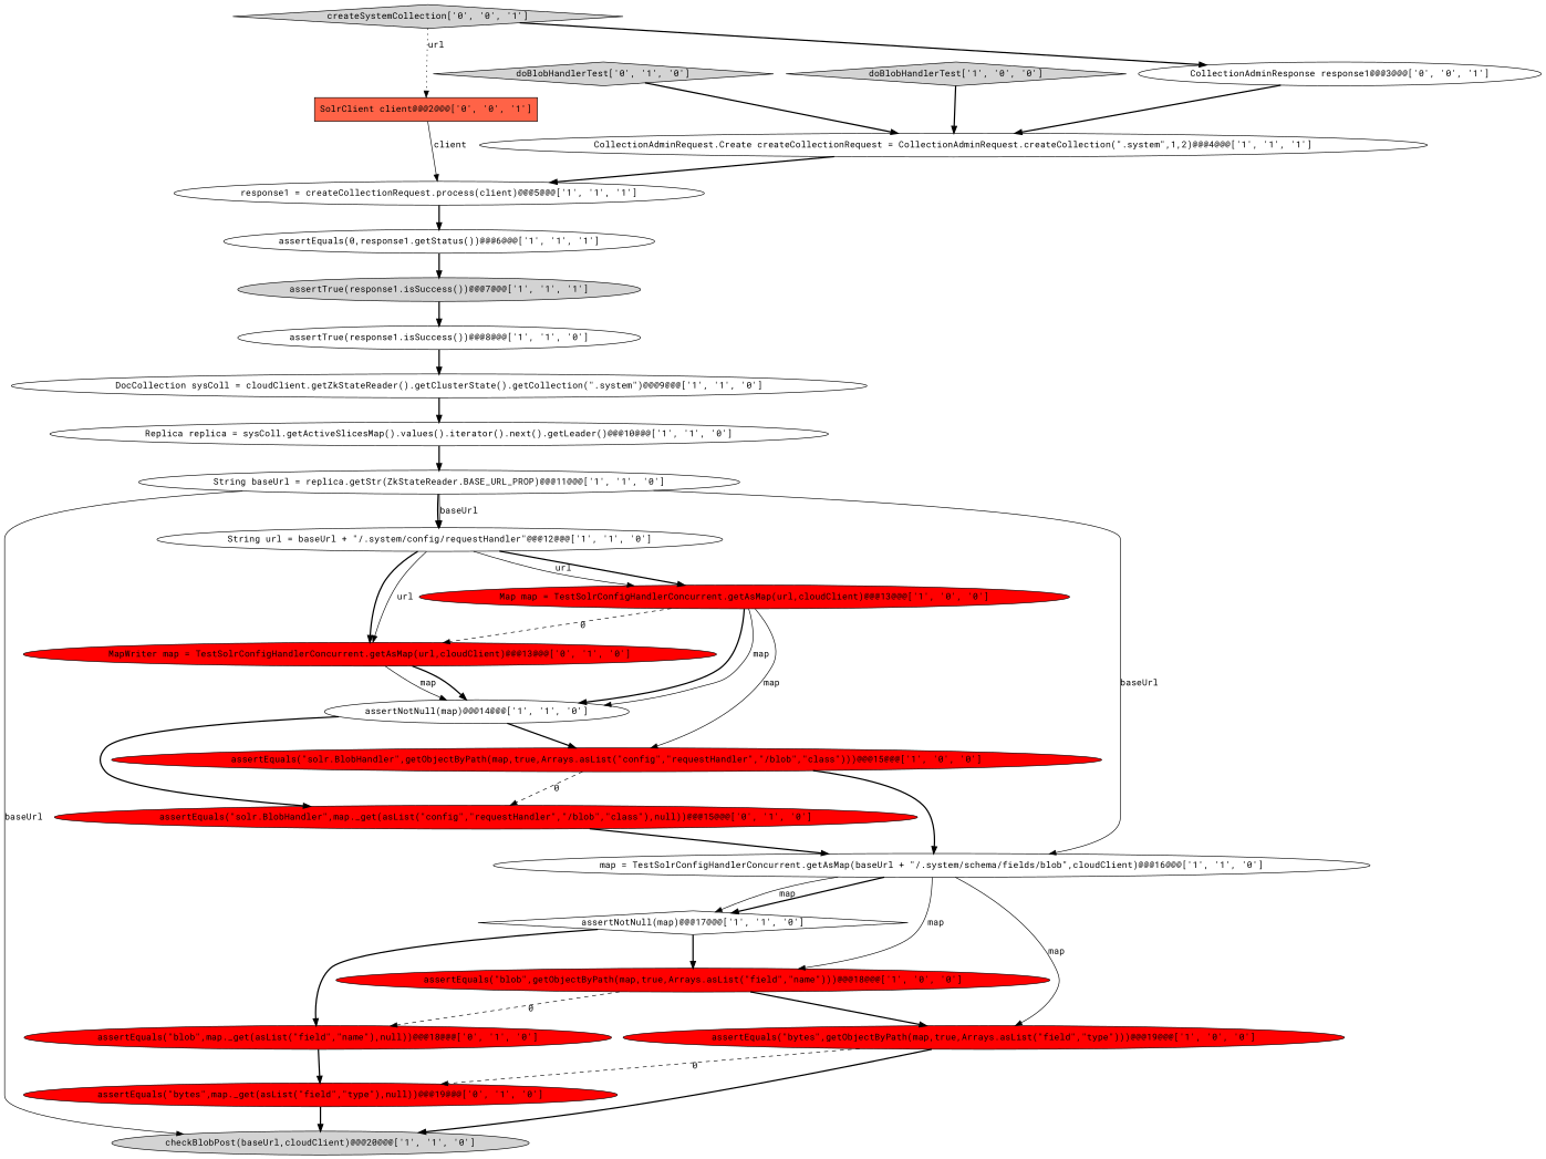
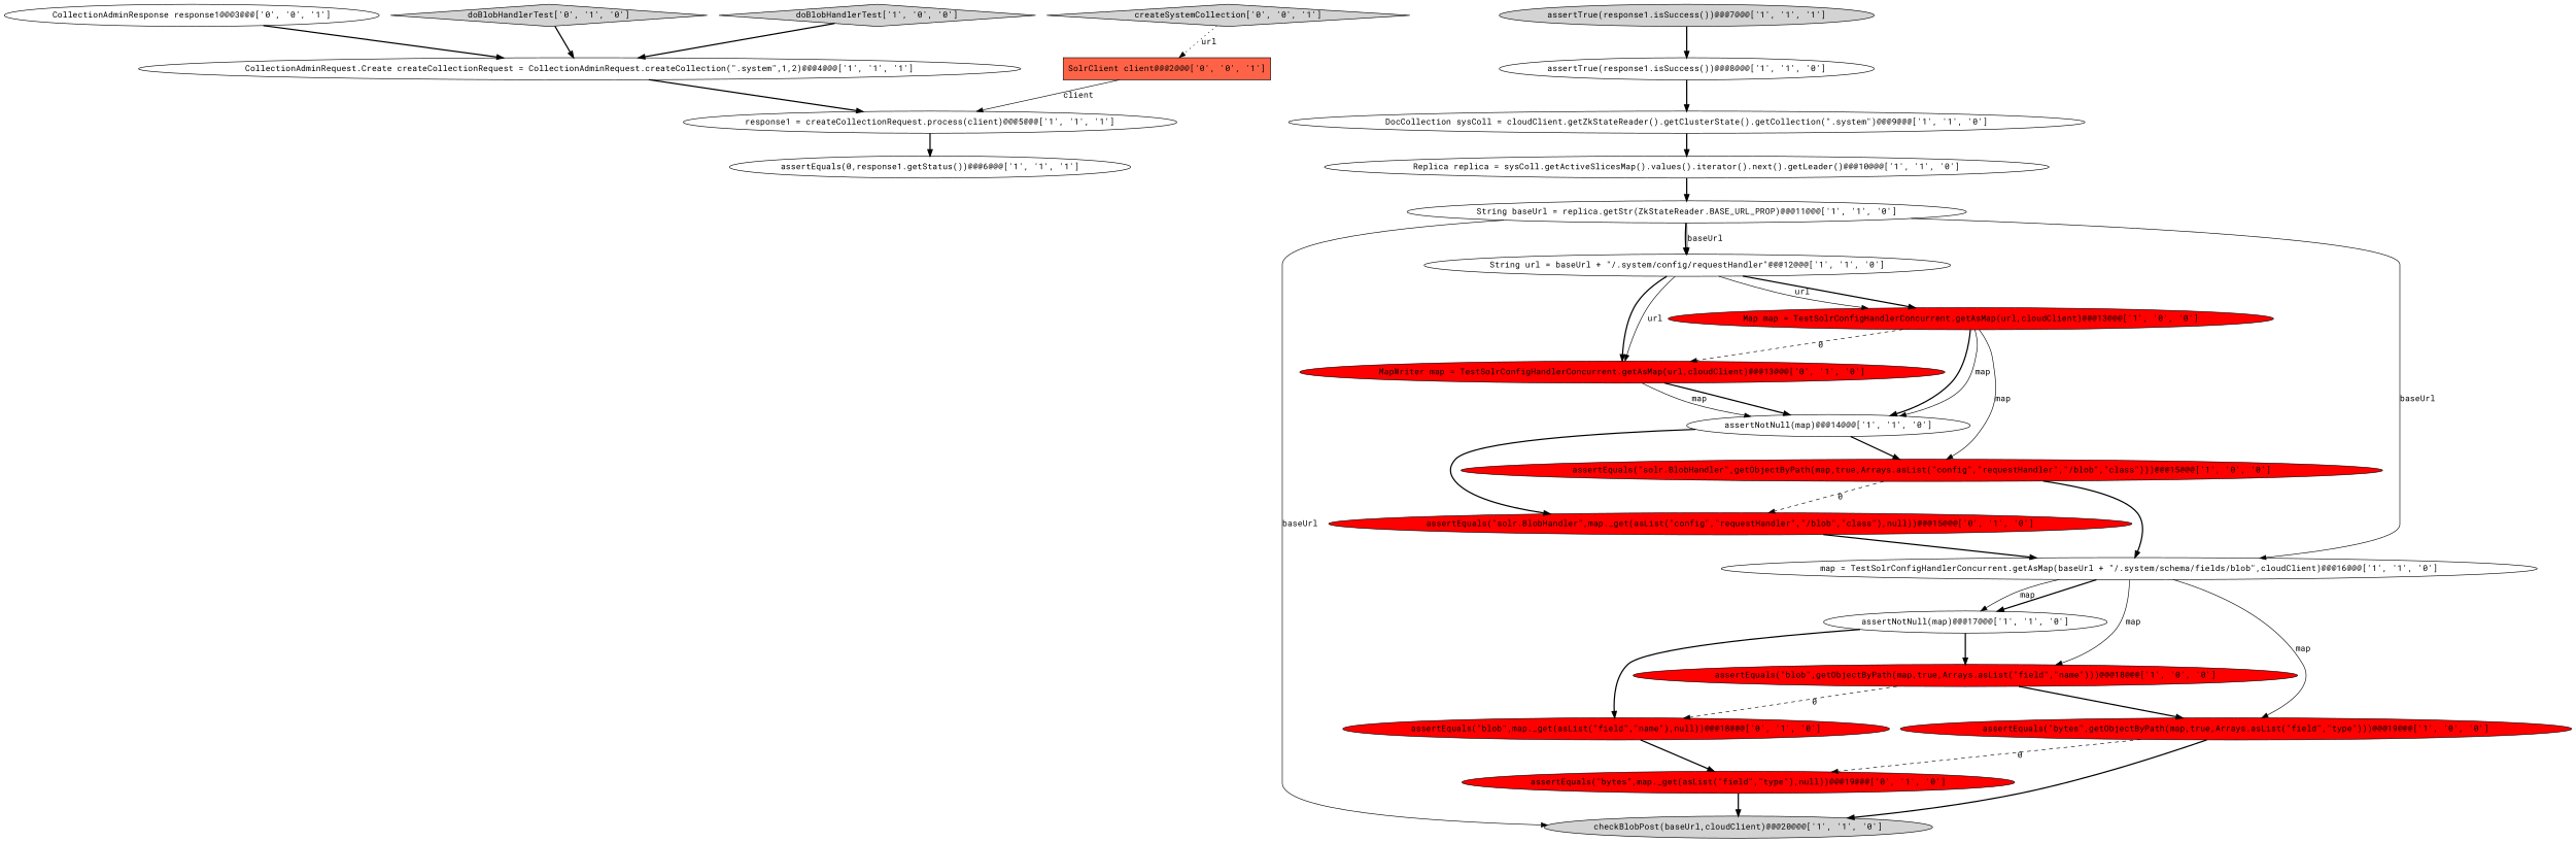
  digraph {
    fontname="Roboto Mono"
    node [fillcolor=white fontname="Roboto Mono" shape=ellipse style=filled]
    edge [fontname="Roboto Mono" style=bold]
    n1 [fillcolor=tomato label="SolrClient client@@@2@@@['0', '0', '1']" shape=box]
    n2 [label="response1 = createCollectionRequest.process(client)@@@5@@@['1', '1', '1']"]
    n3 [label="assertEquals(0,response1.getStatus())@@@6@@@['1', '1', '1']"]
    n4 [fillcolor=red label="assertEquals(\"solr.BlobHandler\",map._get(asList(\"config\",\"requestHandler\",\"/blob\",\"class\"),null))@@@15@@@['0', '1', '0']"]
    n5 [label="map = TestSolrConfigHandlerConcurrent.getAsMap(baseUrl + \"/.system/schema/fields/blob\",cloudClient)@@@16@@@['1', '1', '0']"]
    n6 [fillcolor=red label="assertEquals(\"blob\",getObjectByPath(map,true,Arrays.asList(\"field\",\"name\")))@@@18@@@['1', '0', '0']"]
-   n7 [label="assertNotNull(map)@@@17@@@['1', '1', '0']" shape=diamond]
+   n7 [label="assertNotNull(map)@@@17@@@['1', '1', '0']"]
    n8 [fillcolor=red label="assertEquals(\"bytes\",getObjectByPath(map,true,Arrays.asList(\"field\",\"type\")))@@@19@@@['1', '0', '0']"]
    n9 [fillcolor=red label="assertEquals(\"blob\",map._get(asList(\"field\",\"name\"),null))@@@18@@@['0', '1', '0']"]
    n10 [fillcolor=red label="assertEquals(\"bytes\",map._get(asList(\"field\",\"type\"),null))@@@19@@@['0', '1', '0']"]
    n11 [fillcolor=lightgray label="checkBlobPost(baseUrl,cloudClient)@@@20@@@['1', '1', '0']"]
    n12 [fillcolor=lightgray label="createSystemCollection['0', '0', '1']" shape=diamond]
    n13 [label="CollectionAdminResponse response1@@@3@@@['0', '0', '1']"]
    n14 [label="CollectionAdminRequest.Create createCollectionRequest = CollectionAdminRequest.createCollection(\".system\",1,2)@@@4@@@['1', '1', '1']"]
    n15 [fillcolor=red label="assertEquals(\"solr.BlobHandler\",getObjectByPath(map,true,Arrays.asList(\"config\",\"requestHandler\",\"/blob\",\"class\")))@@@15@@@['1', '0', '0']"]
    n16 [fillcolor=lightgray label="assertTrue(response1.isSuccess())@@@7@@@['1', '1', '1']"]
    n17 [label="assertTrue(response1.isSuccess())@@@8@@@['1', '1', '0']"]
    n18 [label="DocCollection sysColl = cloudClient.getZkStateReader().getClusterState().getCollection(\".system\")@@@9@@@['1', '1', '0']"]
    n19 [fillcolor=red label="MapWriter map = TestSolrConfigHandlerConcurrent.getAsMap(url,cloudClient)@@@13@@@['0', '1', '0']"]
    n20 [label="assertNotNull(map)@@@14@@@['1', '1', '0']"]
    n21 [label="Replica replica = sysColl.getActiveSlicesMap().values().iterator().next().getLeader()@@@10@@@['1', '1', '0']"]
    n22 [label="String baseUrl = replica.getStr(ZkStateReader.BASE_URL_PROP)@@@11@@@['1', '1', '0']"]
    n23 [label="String url = baseUrl + \"/.system/config/requestHandler\"@@@12@@@['1', '1', '0']"]
    n24 [fillcolor=red label="Map map = TestSolrConfigHandlerConcurrent.getAsMap(url,cloudClient)@@@13@@@['1', '0', '0']"]
    n25 [fillcolor=lightgray label="doBlobHandlerTest['0', '1', '0']" shape=diamond]
    n26 [fillcolor=lightgray label="doBlobHandlerTest['1', '0', '0']" shape=diamond]
    n1 -> n2 [label=client style=solid]
    n2 -> n3
-   n3 -> n16
    n4 -> n5
    n5 -> n6 [label=map style=solid]
    n5 -> n7
    n5 -> n7 [label=map style=solid]
    n5 -> n8 [label=map style=solid]
    n6 -> n8
    n6 -> n9 [label=0 style=dashed]
    n7 -> n6
    n7 -> n9
    n8 -> n10 [label=0 style=dashed]
    n8 -> n11
    n9 -> n10
    n10 -> n11
    n12 -> n1 [label=url style=dotted]
-   n12 -> n13
    n13 -> n14
    n14 -> n2
    n15 -> n4 [label=0 style=dashed]
    n15 -> n5
    n16 -> n17
    n17 -> n18
    n18 -> n21
    n19 -> n20
    n19 -> n20 [label=map style=solid]
    n20 -> n4
    n20 -> n15
    n21 -> n22
    n22 -> n5 [label=baseUrl style=solid]
    n22 -> n11 [label=baseUrl style=solid]
    n22 -> n23 [label=baseUrl style=solid]
    n22 -> n23
    n23 -> n19 [label=url style=solid]
    n23 -> n19
    n23 -> n24
    n23 -> n24 [label=url style=solid]
    n24 -> n15 [label=map style=solid]
    n24 -> n19 [label=0 style=dashed]
    n24 -> n20
    n24 -> n20 [label=map style=solid]
    n25 -> n14
    n26 -> n14
  }
